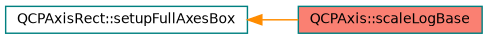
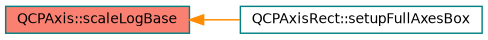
  digraph {
    rankdir=LR
    node [color=teal fontname=Helvetica fontsize=10 shape=record style=filled]
    n1 [fillcolor=salmon fontcolor=black height=0.2 label="QCPAxis::scaleLogBase" width=0.4]
    n2 [fillcolor=white height=0.2 label="QCPAxisRect::setupFullAxesBox" width=0.4]
-   n2 -> n1 [color=darkorange dir=back fontname=Helvetica fontsize=10 labelfontname=Helvetica labelfontsize=10 style=solid]
+   n1 -> n2 [color=darkorange dir=back fontname=Helvetica fontsize=10 labelfontname=Helvetica labelfontsize=10 style=solid]
  }
